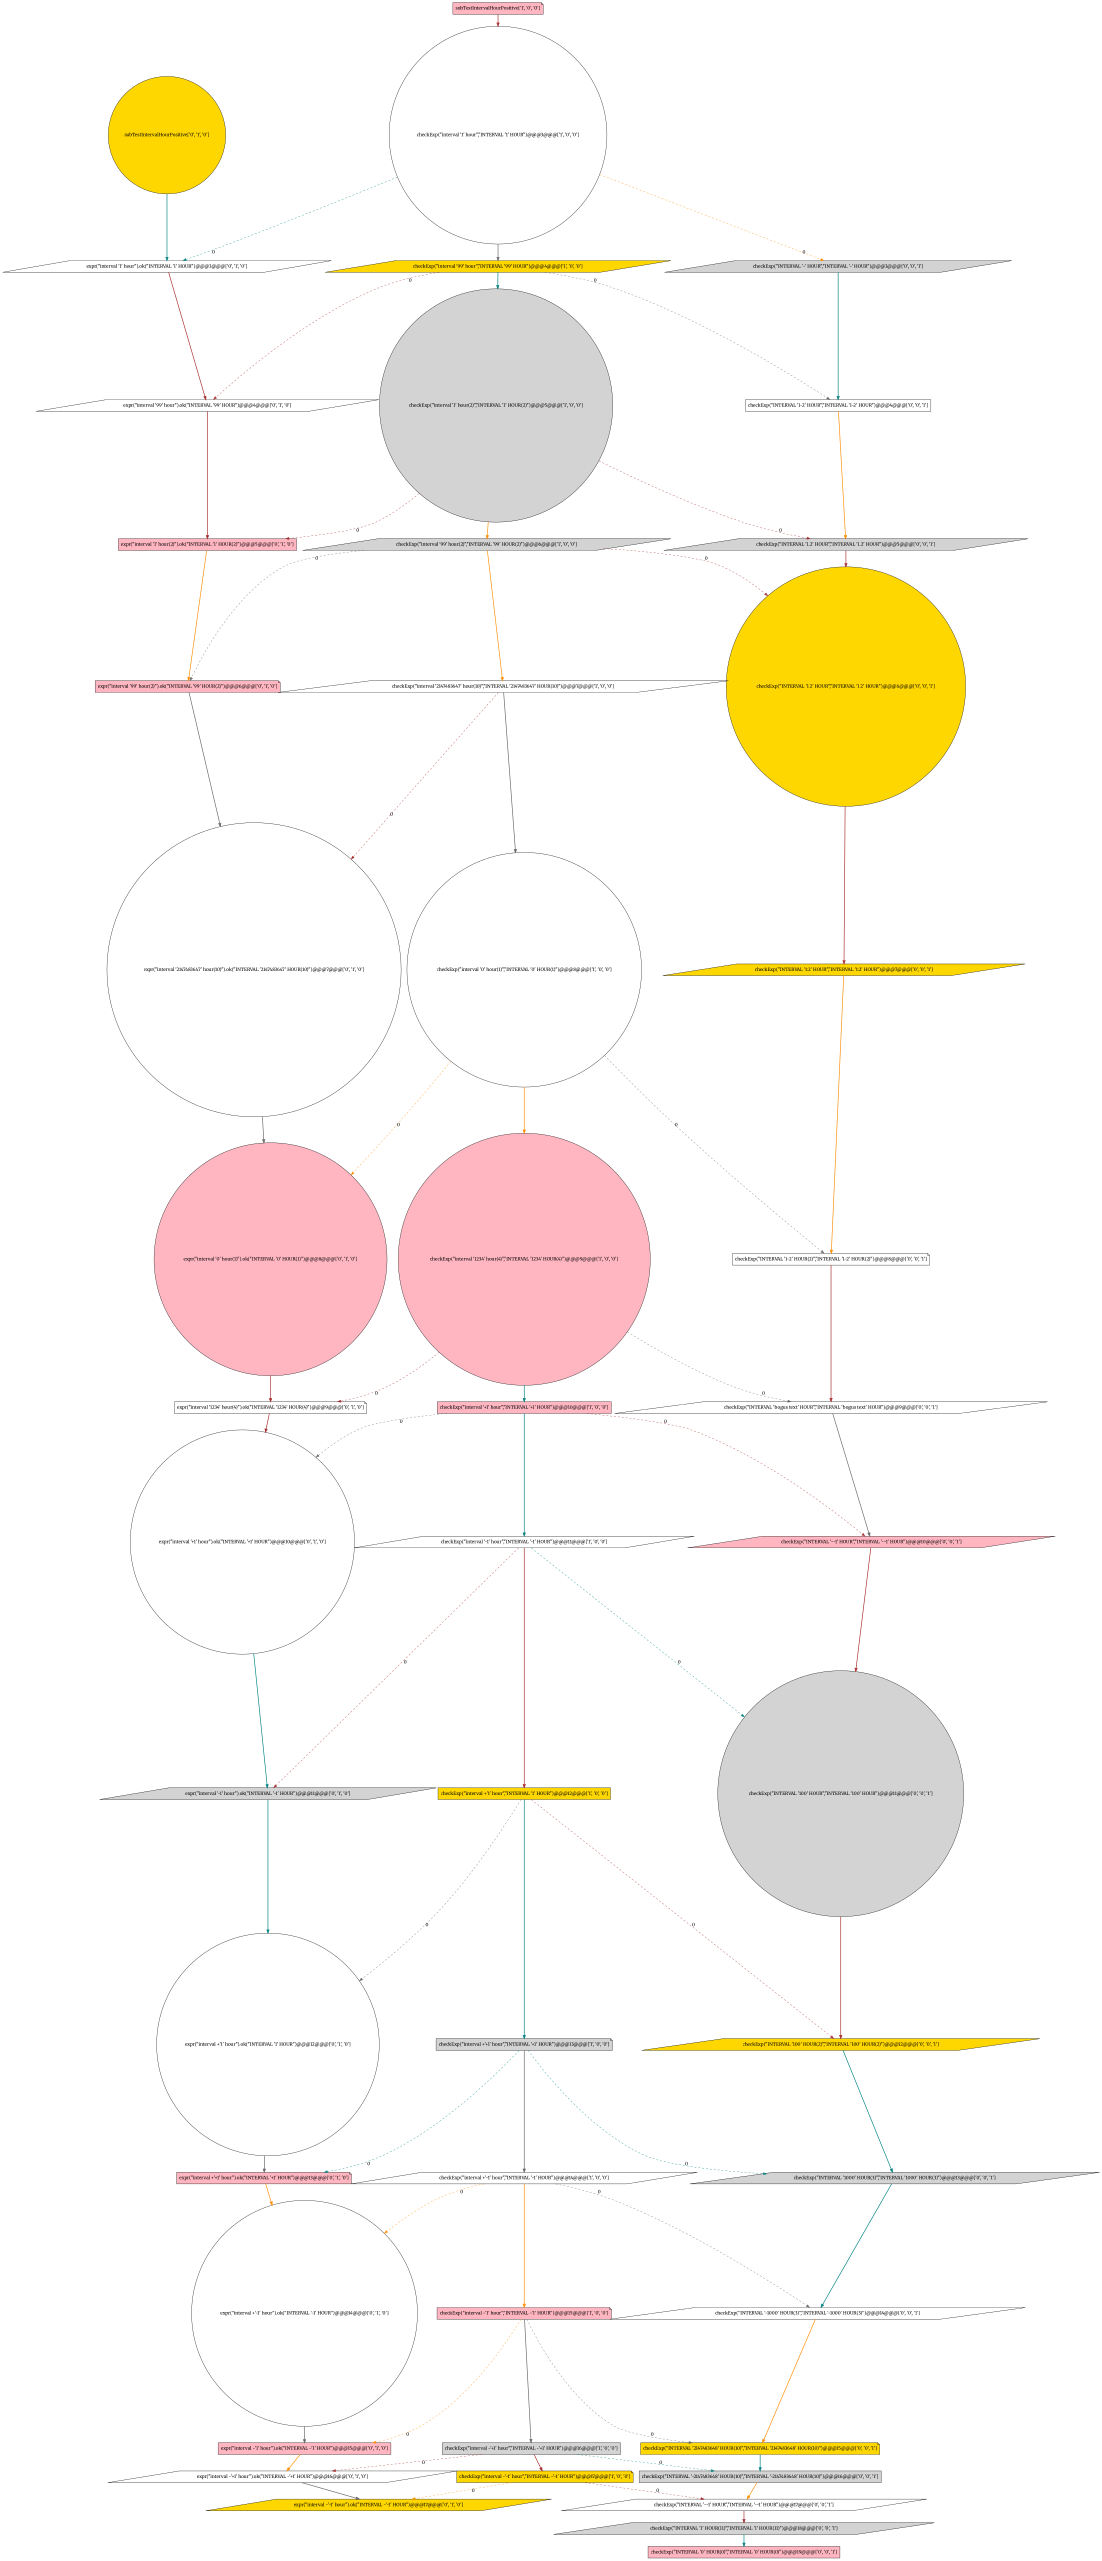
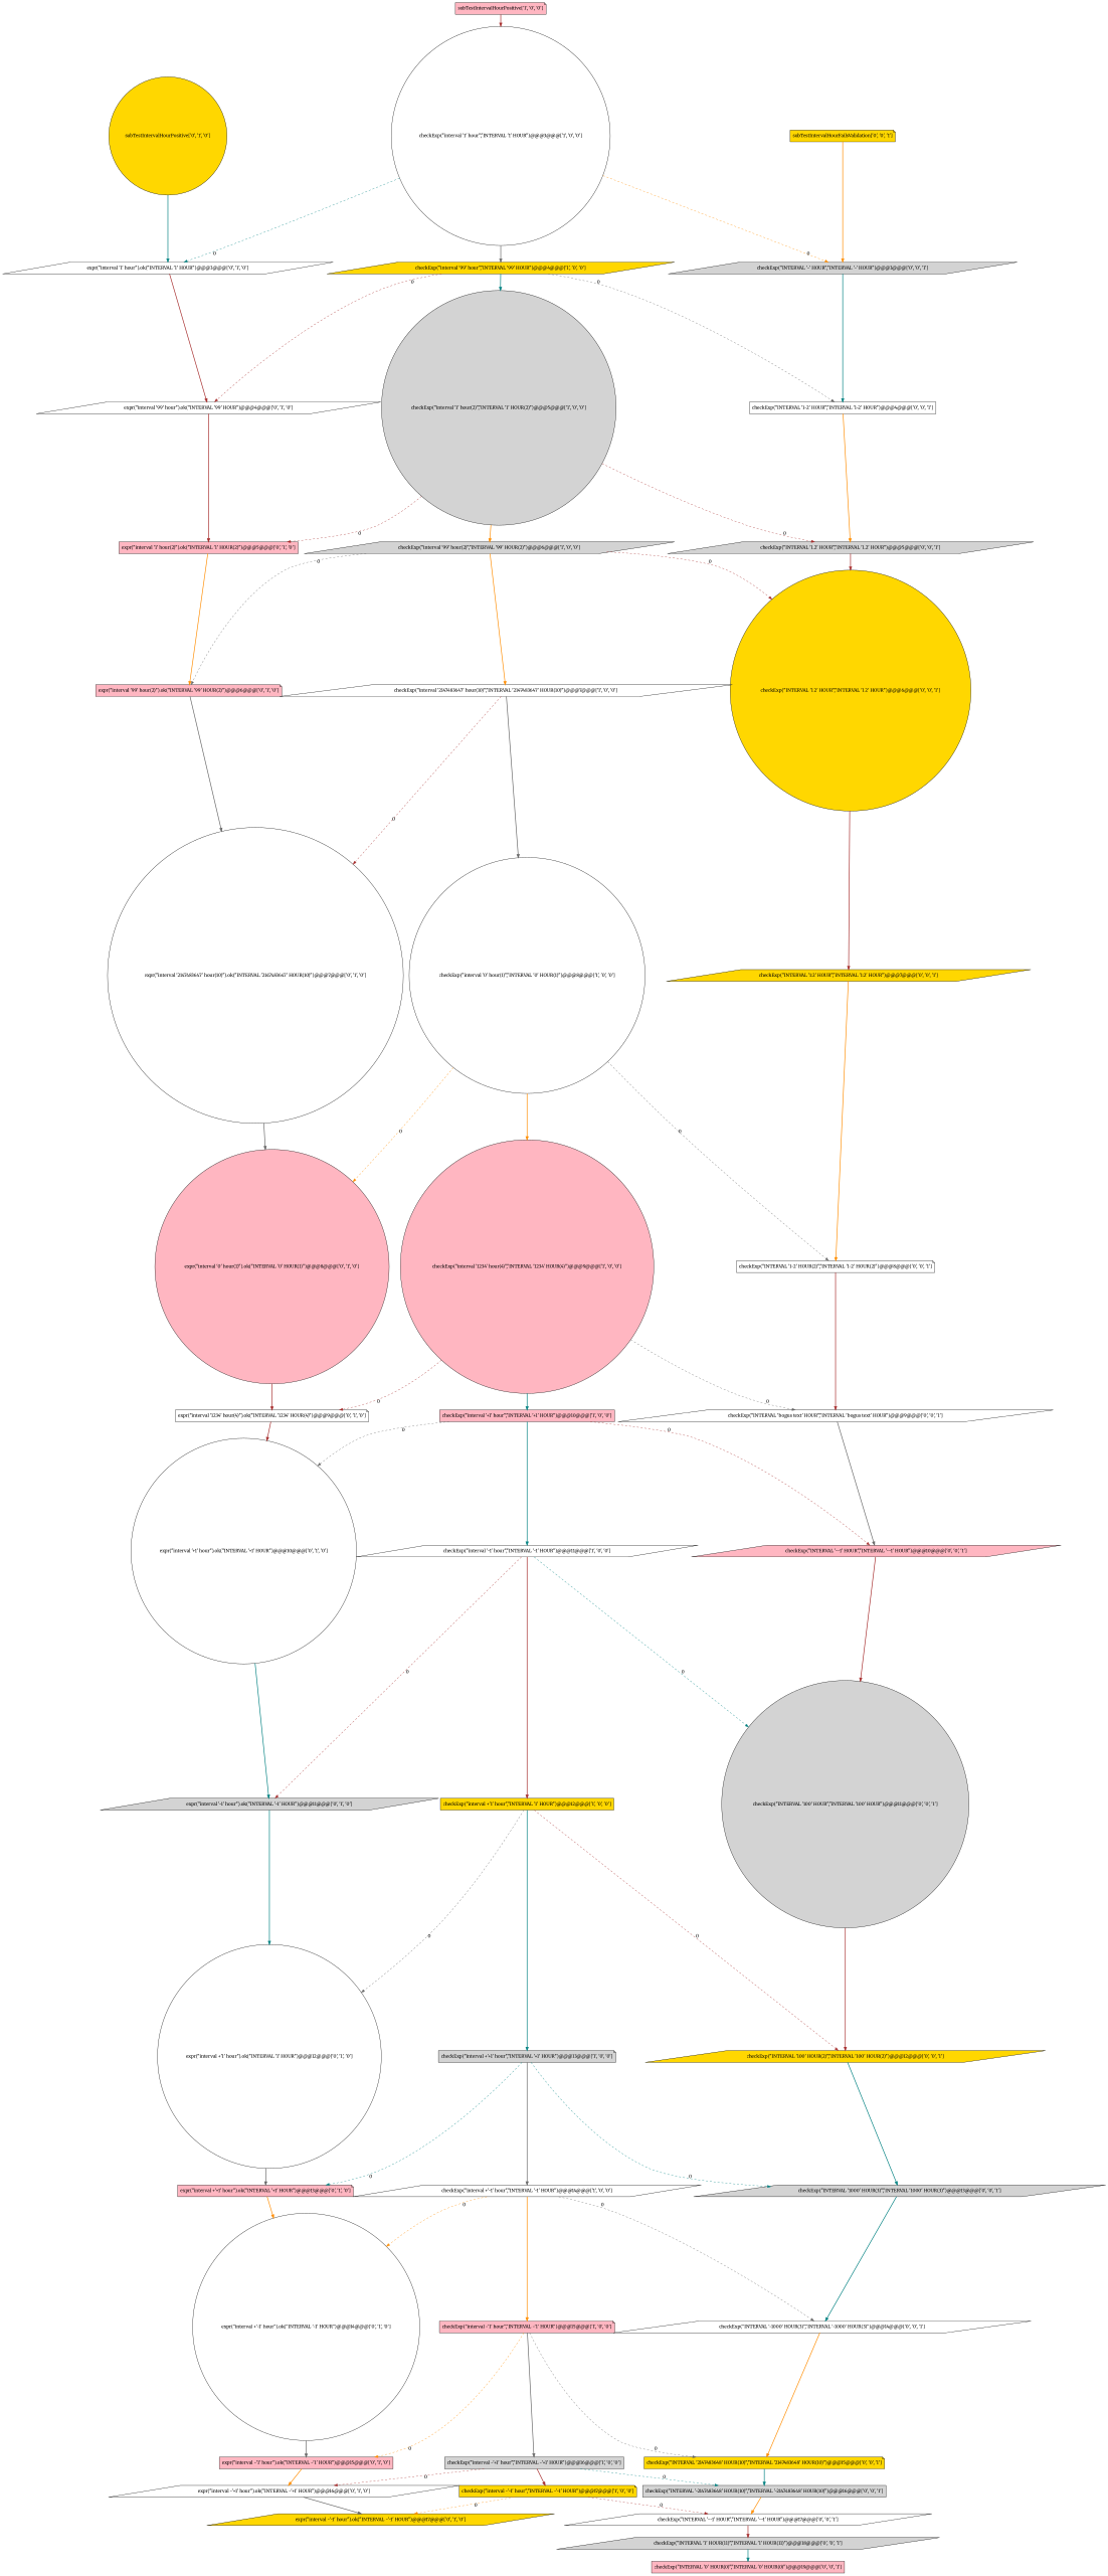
  digraph {
    fontname=Merriweather
    node [fillcolor=white shape=parallelogram style=filled fontname=Merriweather]
    edge [style=bold color=brown fontname=Merriweather]
    n1 [fillcolor=lightpink label="expr(\"interval '99' hour(2)\").ok(\"INTERVAL '99' HOUR(2)\")@@@6@@@['0', '1', '0']" shape=note]
    n2 [label="expr(\"interval '2147483647' hour(10)\").ok(\"INTERVAL '2147483647' HOUR(10)\")@@@7@@@['0', '1', '0']" shape=circle]
    n3 [fillcolor=gold label="checkExp(\"INTERVAL '2147483648' HOUR(10)\",\"INTERVAL '2147483648' HOUR(10)\")@@@15@@@['0', '0', '1']" shape=note]
    n4 [fillcolor=lightgrey label="checkExp(\"INTERVAL '-2147483648' HOUR(10)\",\"INTERVAL '-2147483648' HOUR(10)\")@@@16@@@['0', '0', '1']" shape=box]
    n5 [fillcolor=gold label="expr(\"interval -'-1' hour\").ok(\"INTERVAL -'-1' HOUR\")@@@17@@@['0', '1', '0']"]
    n6 [label="expr(\"interval '1234' hour(4)\").ok(\"INTERVAL '1234' HOUR(4)\")@@@9@@@['0', '1', '0']" shape=note]
    n7 [label="expr(\"interval '+1' hour\").ok(\"INTERVAL '+1' HOUR\")@@@10@@@['0', '1', '0']" shape=circle]
    n8 [fillcolor=gold label="checkExp(\"INTERVAL '1:2' HOUR\",\"INTERVAL '1:2' HOUR\")@@@7@@@['0', '0', '1']"]
    n9 [label="checkExp(\"INTERVAL '1-2' HOUR(2)\",\"INTERVAL '1-2' HOUR(2)\")@@@8@@@['0', '0', '1']" shape=note]
    n10 [fillcolor=lightpink label="checkExp(\"interval -'1' hour\",\"INTERVAL -'1' HOUR\")@@@15@@@['1', '0', '0']" shape=note]
    n11 [fillcolor=lightgrey label="checkExp(\"interval -'+1' hour\",\"INTERVAL -'+1' HOUR\")@@@16@@@['1', '0', '0']" shape=box]
    n12 [fillcolor=lightpink label="expr(\"interval -'1' hour\").ok(\"INTERVAL -'1' HOUR\")@@@15@@@['0', '1', '0']" shape=box]
    n13 [fillcolor=gold label="checkExp(\"interval '99' hour\",\"INTERVAL '99' HOUR\")@@@4@@@['1', '0', '0']"]
    n14 [label="checkExp(\"INTERVAL '1-2' HOUR\",\"INTERVAL '1-2' HOUR\")@@@4@@@['0', '0', '1']" shape=box]
    n15 [label="expr(\"interval '99' hour\").ok(\"INTERVAL '99' HOUR\")@@@4@@@['0', '1', '0']"]
    n16 [fillcolor=lightgrey label="checkExp(\"interval '1' hour(2)\",\"INTERVAL '1' HOUR(2)\")@@@5@@@['1', '0', '0']" shape=circle]
    n17 [fillcolor=gold label="checkExp(\"interval -'-1' hour\",\"INTERVAL -'-1' HOUR\")@@@17@@@['1', '0', '0']" shape=note]
    n18 [label="expr(\"interval -'+1' hour\").ok(\"INTERVAL -'+1' HOUR\")@@@16@@@['0', '1', '0']"]
    n19 [fillcolor=lightgrey label="checkExp(\"INTERVAL '1000' HOUR(3)\",\"INTERVAL '1000' HOUR(3)\")@@@13@@@['0', '0', '1']"]
    n20 [label="checkExp(\"INTERVAL '-1000' HOUR(3)\",\"INTERVAL '-1000' HOUR(3)\")@@@14@@@['0', '0', '1']"]
    n21 [fillcolor=lightgrey label="checkExp(\"INTERVAL '1' HOUR(11)\",\"INTERVAL '1' HOUR(11)\")@@@18@@@['0', '0', '1']"]
    n22 [fillcolor=lightpink label="checkExp(\"INTERVAL '0' HOUR(0)\",\"INTERVAL '0' HOUR(0)\")@@@19@@@['0', '0', '1']" shape=box]
    n23 [fillcolor=gold label="subTestIntervalHourPositive['0', '1', '0']" shape=circle]
    n24 [label="expr(\"interval '1' hour\").ok(\"INTERVAL '1' HOUR\")@@@3@@@['0', '1', '0']"]
    n25 [fillcolor=lightgrey label="expr(\"interval '-1' hour\").ok(\"INTERVAL '-1' HOUR\")@@@11@@@['0', '1', '0']"]
    n26 [fillcolor=gold label="checkExp(\"INTERVAL '1 2' HOUR\",\"INTERVAL '1 2' HOUR\")@@@6@@@['0', '0', '1']" shape=circle]
    n27 [label="expr(\"interval +'-1' hour\").ok(\"INTERVAL '-1' HOUR\")@@@14@@@['0', '1', '0']" shape=circle]
    n28 [label="checkExp(\"interval '2147483647' hour(10)\",\"INTERVAL '2147483647' HOUR(10)\")@@@7@@@['1', '0', '0']"]
    n29 [label="checkExp(\"interval '0' hour(1)\",\"INTERVAL '0' HOUR(1)\")@@@8@@@['1', '0', '0']" shape=circle]
    n30 [label="checkExp(\"INTERVAL '--1' HOUR\",\"INTERVAL '--1' HOUR\")@@@17@@@['0', '0', '1']"]
    n31 [label="expr(\"interval +'1' hour\").ok(\"INTERVAL '1' HOUR\")@@@12@@@['0', '1', '0']" shape=circle]
    n32 [fillcolor=lightpink label="expr(\"interval +'+1' hour\").ok(\"INTERVAL '+1' HOUR\")@@@13@@@['0', '1', '0']" shape=note]
    n33 [fillcolor=lightpink label="checkExp(\"interval '+1' hour\",\"INTERVAL '+1' HOUR\")@@@10@@@['1', '0', '0']" shape=box]
    n34 [fillcolor=lightpink label="checkExp(\"INTERVAL '--1' HOUR\",\"INTERVAL '--1' HOUR\")@@@10@@@['0', '0', '1']"]
    n35 [label="checkExp(\"interval '-1' hour\",\"INTERVAL '-1' HOUR\")@@@11@@@['1', '0', '0']"]
    n36 [label="checkExp(\"interval '1' hour\",\"INTERVAL '1' HOUR\")@@@3@@@['1', '0', '0']" shape=circle]
    n37 [fillcolor=lightgrey label="checkExp(\"INTERVAL '-' HOUR\",\"INTERVAL '-' HOUR\")@@@3@@@['0', '0', '1']"]
    n38 [fillcolor=lightgrey label="checkExp(\"INTERVAL '1.2' HOUR\",\"INTERVAL '1.2' HOUR\")@@@5@@@['0', '0', '1']"]
    n39 [fillcolor=lightpink label="expr(\"interval '0' hour(1)\").ok(\"INTERVAL '0' HOUR(1)\")@@@8@@@['0', '1', '0']" shape=circle]
    n40 [fillcolor=lightpink label="checkExp(\"interval '1234' hour(4)\",\"INTERVAL '1234' HOUR(4)\")@@@9@@@['1', '0', '0']" shape=circle]
    n41 [fillcolor=lightpink label="expr(\"interval '1' hour(2)\").ok(\"INTERVAL '1' HOUR(2)\")@@@5@@@['0', '1', '0']" shape=box]
    n42 [fillcolor=lightgrey label="checkExp(\"interval +'+1' hour\",\"INTERVAL '+1' HOUR\")@@@13@@@['1', '0', '0']" shape=note]
    n43 [label="checkExp(\"interval +'-1' hour\",\"INTERVAL '-1' HOUR\")@@@14@@@['1', '0', '0']"]
    n44 [label="checkExp(\"INTERVAL 'bogus text' HOUR\",\"INTERVAL 'bogus text' HOUR\")@@@9@@@['0', '0', '1']"]
    n45 [fillcolor=gold label="checkExp(\"INTERVAL '100' HOUR(2)\",\"INTERVAL '100' HOUR(2)\")@@@12@@@['0', '0', '1']"]
    n46 [fillcolor=gold label="checkExp(\"interval +'1' hour\",\"INTERVAL '1' HOUR\")@@@12@@@['1', '0', '0']" shape=box]
    n47 [fillcolor=lightpink label="subTestIntervalHourPositive['1', '0', '0']" shape=note]
    n48 [fillcolor=lightgrey label="checkExp(\"INTERVAL '100' HOUR\",\"INTERVAL '100' HOUR\")@@@11@@@['0', '0', '1']" shape=circle]
+   n49 [fillcolor=gold label="subTestIntervalHourFailsValidation['0', '0', '1']" shape=note]
    n50 [fillcolor=lightgrey label="checkExp(\"interval '99' hour(2)\",\"INTERVAL '99' HOUR(2)\")@@@6@@@['1', '0', '0']"]
    n1 -> n2 [color=gray40]
    n2 -> n39 [color=gray40]
    n3 -> n4 [color=teal]
    n4 -> n30 [color=darkorange]
    n6 -> n7
    n7 -> n25 [color=teal]
    n8 -> n9 [color=darkorange]
    n9 -> n44
    n10 -> n3 [label=0 style=dashed color=gray40]
    n10 -> n11 [color=gray40]
    n10 -> n12 [label=0 style=dashed color=darkorange]
    n11 -> n4 [label=0 style=dashed color=teal]
    n11 -> n17
    n11 -> n18 [label=0 style=dashed]
    n12 -> n18 [color=darkorange]
    n13 -> n14 [label=0 style=dashed color=gray40]
    n13 -> n15 [label=0 style=dashed]
    n13 -> n16 [color=teal]
    n14 -> n38 [color=darkorange]
    n15 -> n41
    n16 -> n38 [label=0 style=dashed]
    n16 -> n41 [label=0 style=dashed]
    n16 -> n50 [color=darkorange]
    n17 -> n5 [label=0 style=dashed color=darkorange]
    n17 -> n30 [label=0 style=dashed]
    n18 -> n5 [color=gray40]
    n19 -> n20 [color=teal]
    n20 -> n3 [color=darkorange]
    n21 -> n22 [color=teal]
    n23 -> n24 [color=teal]
    n24 -> n15
    n25 -> n31 [color=teal]
    n26 -> n8
    n27 -> n12 [color=gray40]
    n28 -> n2 [label=0 style=dashed]
    n28 -> n29 [color=gray40]
    n29 -> n9 [label=0 style=dashed color=gray40]
    n29 -> n39 [label=0 style=dashed color=darkorange]
    n29 -> n40 [color=darkorange]
    n30 -> n21
    n31 -> n32 [color=gray40]
    n32 -> n27 [color=darkorange]
    n33 -> n7 [label=0 style=dashed color=gray40]
    n33 -> n34 [label=0 style=dashed]
    n33 -> n35 [color=teal]
    n34 -> n48
    n35 -> n25 [label=0 style=dashed]
    n35 -> n46
    n35 -> n48 [label=0 style=dashed color=teal]
    n36 -> n13 [color=gray40]
    n36 -> n24 [label=0 style=dashed color=teal]
    n36 -> n37 [label=0 style=dashed color=darkorange]
    n37 -> n14 [color=teal]
    n38 -> n26
    n39 -> n6
    n40 -> n6 [label=0 style=dashed]
    n40 -> n33 [color=teal]
    n40 -> n44 [label=0 style=dashed color=gray40]
    n41 -> n1 [color=darkorange]
    n42 -> n19 [label=0 style=dashed color=teal]
    n42 -> n32 [label=0 style=dashed color=teal]
    n42 -> n43 [color=gray40]
    n43 -> n10 [color=darkorange]
    n43 -> n20 [label=0 style=dashed color=gray40]
    n43 -> n27 [label=0 style=dashed color=darkorange]
    n44 -> n34 [color=gray40]
    n45 -> n19 [color=teal]
    n46 -> n31 [label=0 style=dashed color=gray40]
    n46 -> n42 [color=teal]
    n46 -> n45 [label=0 style=dashed]
    n47 -> n36
    n48 -> n45
+   n49 -> n37 [color=darkorange]
    n50 -> n1 [label=0 style=dashed color=gray40]
    n50 -> n26 [label=0 style=dashed]
    n50 -> n28 [color=darkorange]
  }
